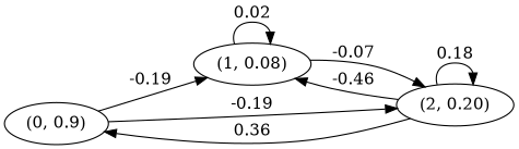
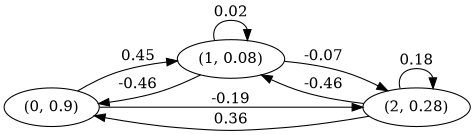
  digraph {
    rankdir=LR
    n1 [label="(0, 0.9)"]
    n2 [label="(1, 0.08)"]
-   n3 [label="(2, 0.20)"]
-   n1 -> n2 [label=-0.19]
+   n3 [label="(2, 0.28)"]
+   n1 -> n2 [label=0.45]
    n1 -> n3 [label=-0.19]
+   n2 -> n1 [label=-0.46]
    n2 -> n2 [label=0.02]
    n2 -> n3 [label=-0.07]
    n3 -> n1 [label=0.36]
    n3 -> n2 [label=-0.46]
    n3 -> n3 [label=0.18]
  }
